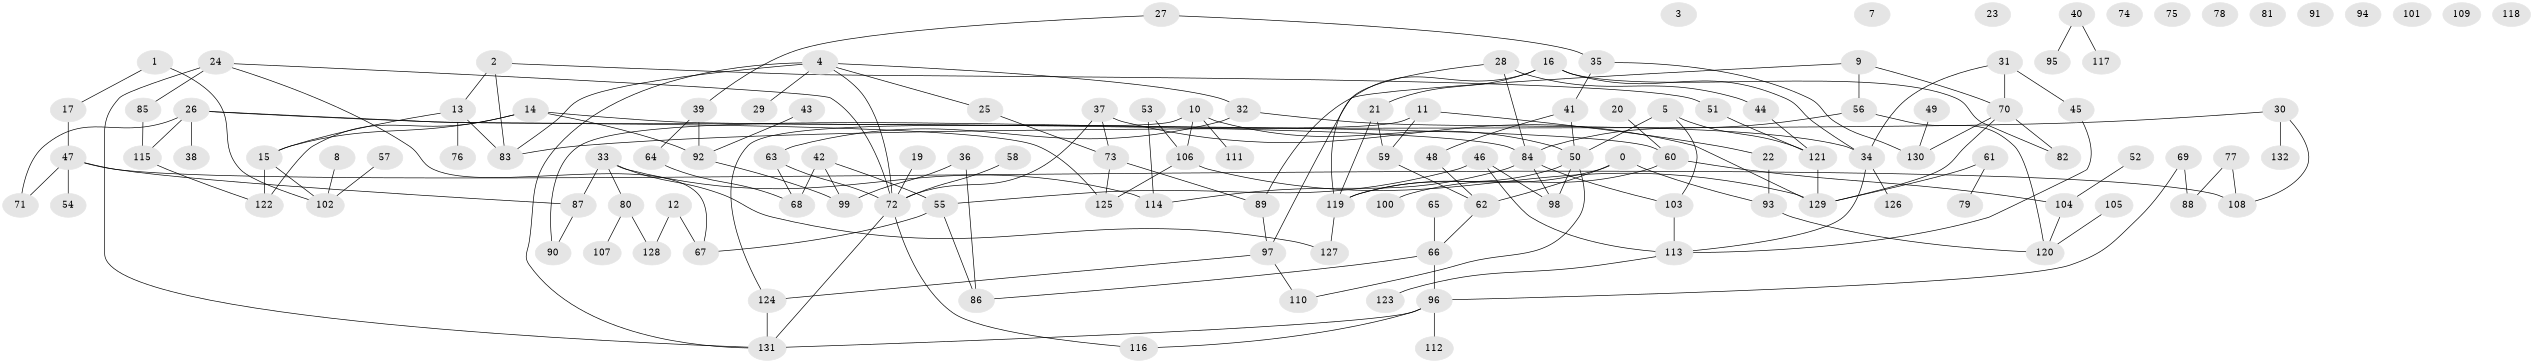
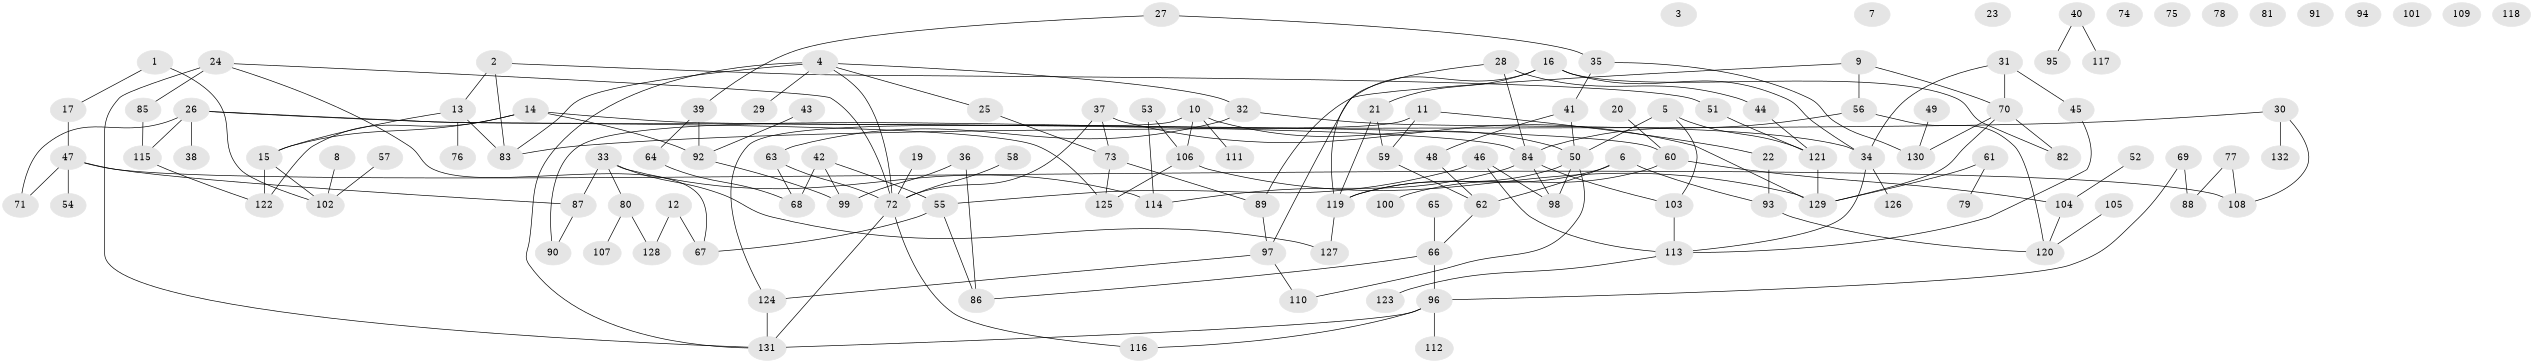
  graph {
    node [color=gray90 style=filled]
    1
    17
    102
    47
    2
    13
    51
    83
    15
    76
    121
    3
    4
    25
    29
    32
    72
    131
    73
    34
    63
    116
    5
    50
    103
    119
    98
    110
    113
    129
-   6 [label=0]
+   6
    62
    93
    66
    120
    127
    7
    8
    9
    56
    70
    89
    84
    82
    130
    97
    10
    106
    111
    124
    125
    11
    90
    22
    59
    12
    67
    128
    122
    14
    60
    92
    104
    100
    99
    16
    21
    126
    71
    108
    87
    54
    19
    20
    23
    24
    85
    115
    26
    38
    114
    27
    35
    39
    41
    64
    28
    44
    30
    132
    31
    45
    68
    33
    80
    107
    123
    48
    36
    86
    37
    40
    95
    117
    42
    55
    43
    46
    49
    52
    53
    57
    58
    61
    79
    96
    65
    112
    69
    88
    74
    75
    77
    78
    81
    91
    94
    101
    105
    109
    118
    1 -- 17
    1 -- 102
    17 -- 47
    47 -- 71
    47 -- 108
    47 -- 87
    47 -- 54
    2 -- 13
    2 -- 51
    2 -- 83
    13 -- 83
    13 -- 15
    13 -- 76
    51 -- 121
    15 -- 102
    15 -- 122
    121 -- 129
    4 -- 83
    4 -- 25
    4 -- 29
    4 -- 32
    4 -- 72
    4 -- 131
    25 -- 73
    32 -- 34
    32 -- 63
    72 -- 131
    72 -- 116
    73 -- 89
    73 -- 125
    34 -- 113
    34 -- 126
    63 -- 72
    63 -- 68
    5 -- 121
    5 -- 50
    5 -- 103
    50 -- 119
    50 -- 98
    50 -- 110
    103 -- 113
    119 -- 127
    113 -- 123
    6 -- 119
    6 -- 62
    6 -- 93
    62 -- 66
    93 -- 120
    66 -- 86
    66 -- 96
    8 -- 102
    9 -- 56
    9 -- 70
    9 -- 89
    56 -- 120
    56 -- 84
    70 -- 129
    70 -- 82
    70 -- 130
    89 -- 97
    84 -- 103
    84 -- 98
    84 -- 114
    97 -- 110
    97 -- 124
    10 -- 50
    10 -- 106
    10 -- 111
    10 -- 124
    106 -- 129
    106 -- 125
    124 -- 131
    11 -- 90
    11 -- 22
    11 -- 59
    22 -- 93
    59 -- 62
    12 -- 67
    12 -- 128
    14 -- 15
    14 -- 122
    14 -- 60
    14 -- 92
    60 -- 104
    60 -- 100
    92 -- 99
    104 -- 120
    16 -- 34
    16 -- 82
    16 -- 97
    16 -- 21
    21 -- 119
    21 -- 59
    87 -- 90
    19 -- 72
    20 -- 60
    24 -- 72
    24 -- 131
    24 -- 67
    24 -- 85
    85 -- 115
    115 -- 122
    26 -- 84
    26 -- 125
    26 -- 71
    26 -- 115
    26 -- 38
    27 -- 35
    27 -- 39
    35 -- 130
    35 -- 41
    39 -- 92
    39 -- 64
    41 -- 50
    41 -- 48
    64 -- 68
    28 -- 119
    28 -- 84
    28 -- 44
    44 -- 121
    30 -- 83
    30 -- 108
    30 -- 132
    31 -- 34
    31 -- 70
    31 -- 45
    45 -- 113
    33 -- 127
    33 -- 87
    33 -- 114
    33 -- 80
    80 -- 128
    80 -- 107
    48 -- 62
    36 -- 99
    36 -- 86
    37 -- 72
    37 -- 73
    37 -- 129
    40 -- 95
    40 -- 117
    42 -- 99
    42 -- 68
    42 -- 55
    55 -- 67
    55 -- 86
    43 -- 92
    46 -- 98
    46 -- 113
    46 -- 55
    49 -- 130
    52 -- 104
    53 -- 106
    53 -- 114
    57 -- 102
    58 -- 72
    61 -- 129
    61 -- 79
    96 -- 131
    96 -- 116
    96 -- 112
    65 -- 66
    69 -- 96
    69 -- 88
    77 -- 108
    77 -- 88
    105 -- 120
  }
